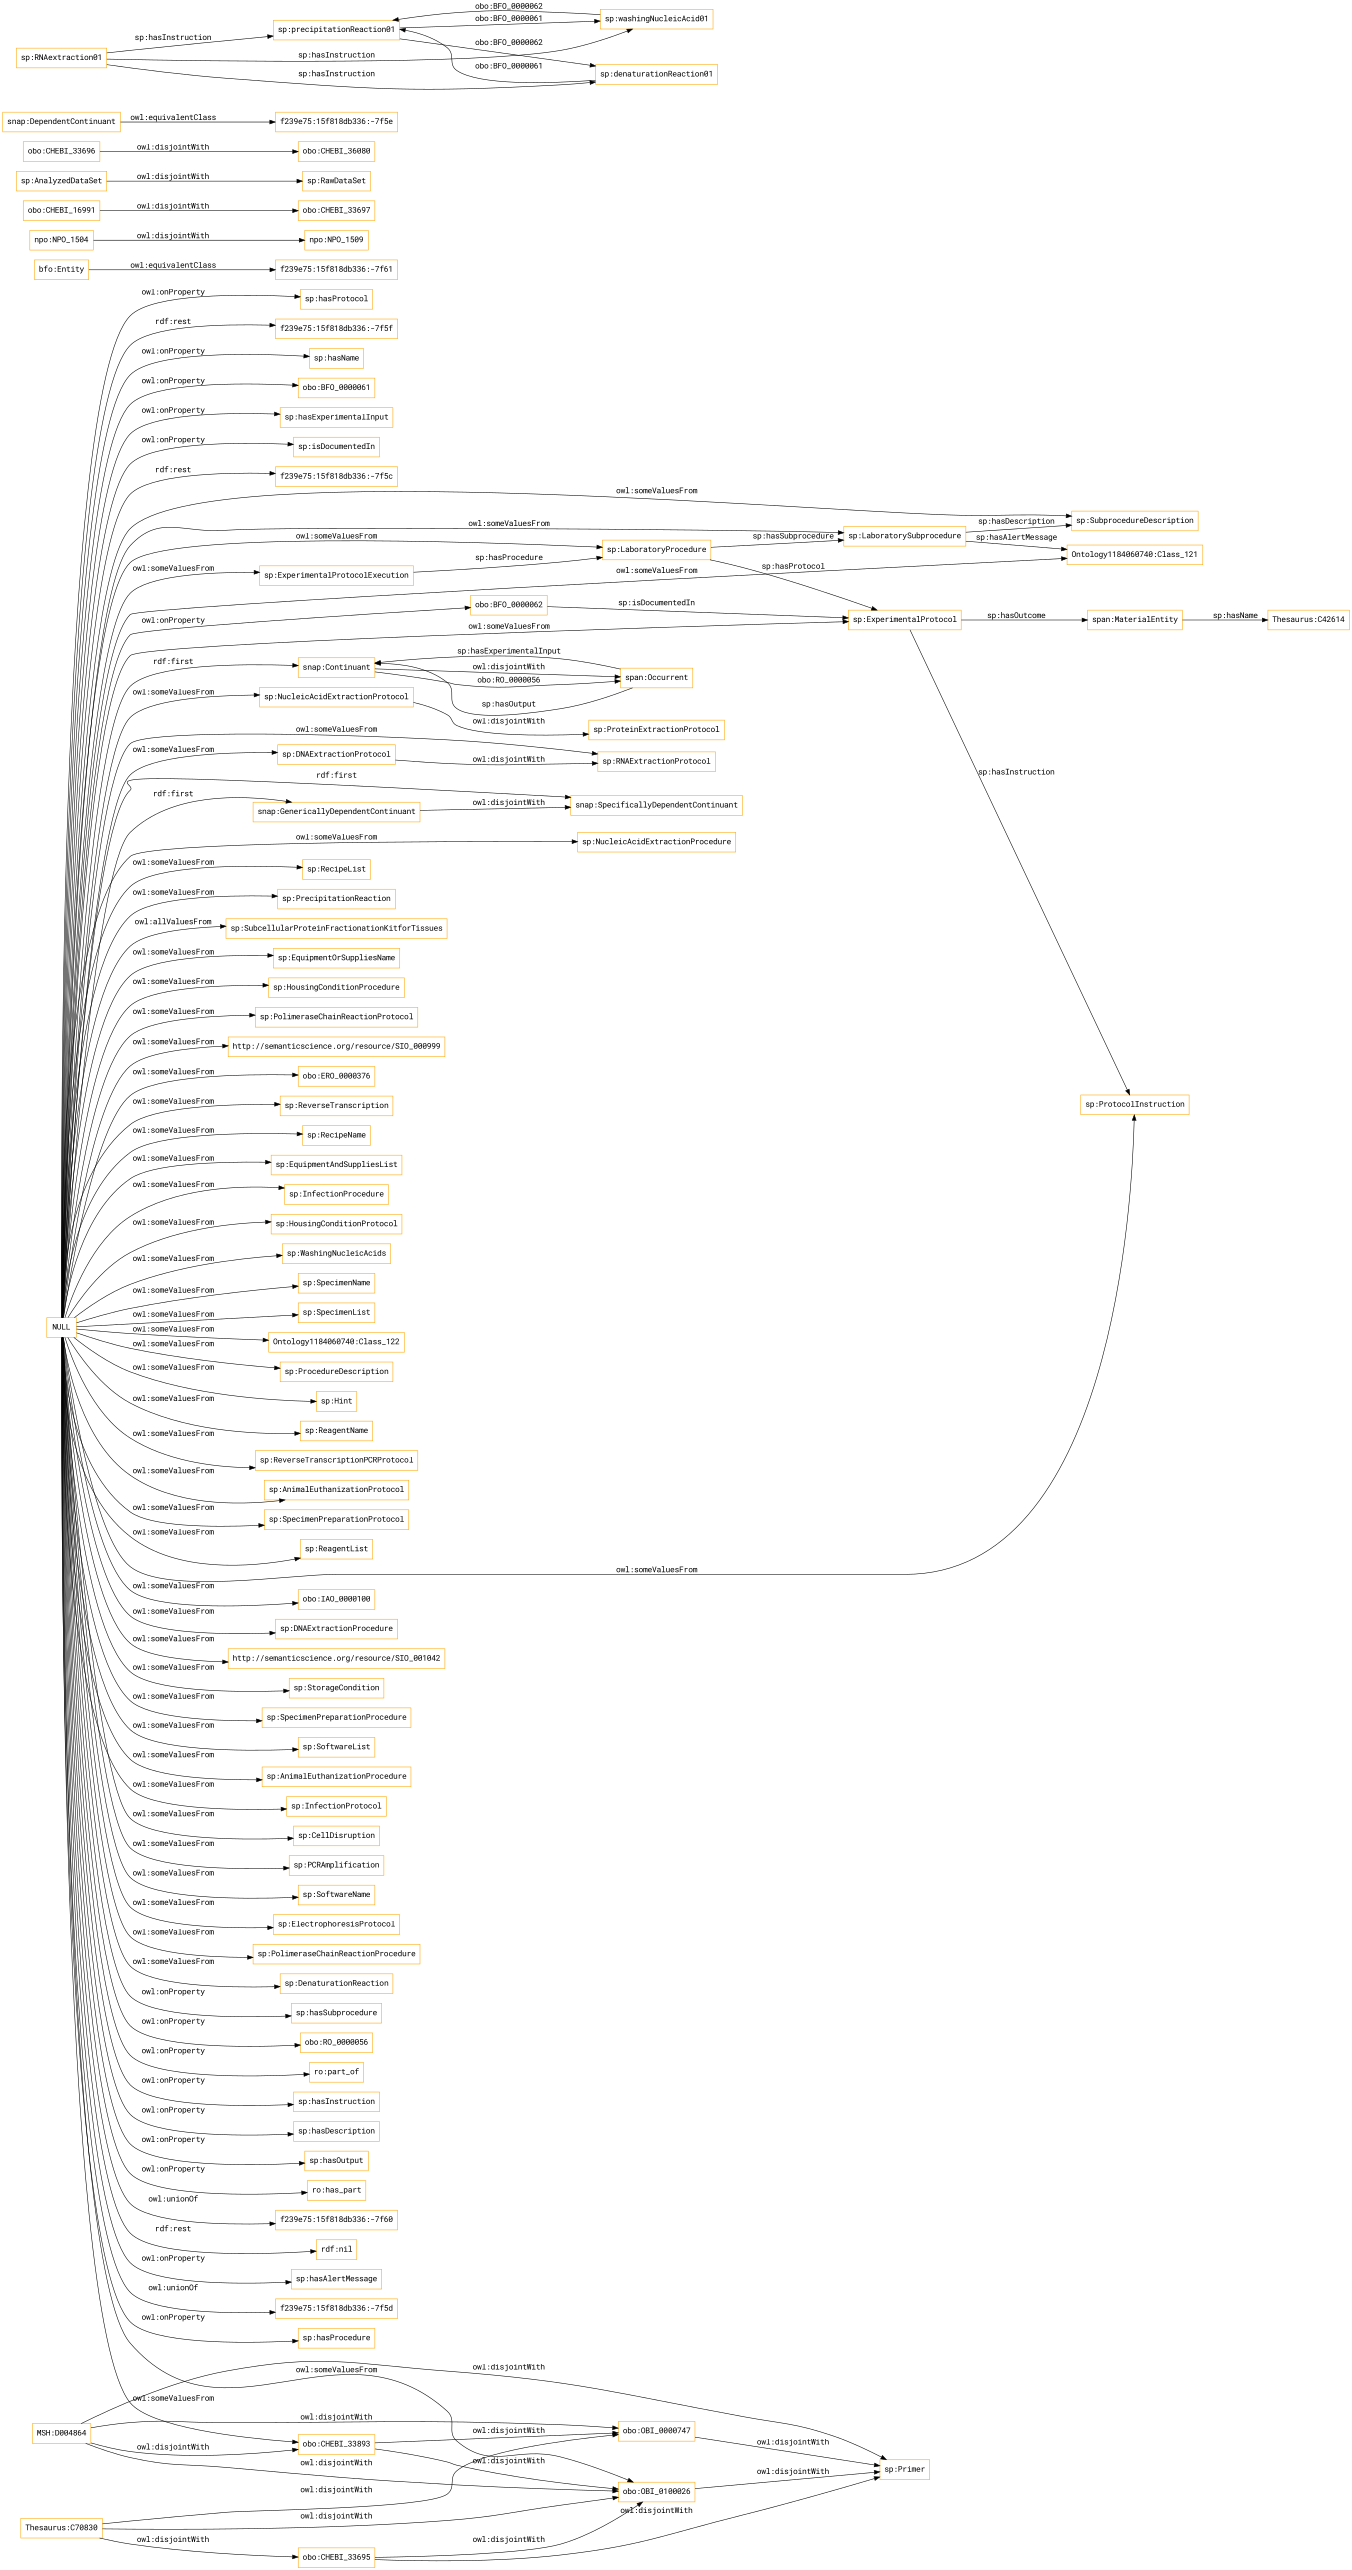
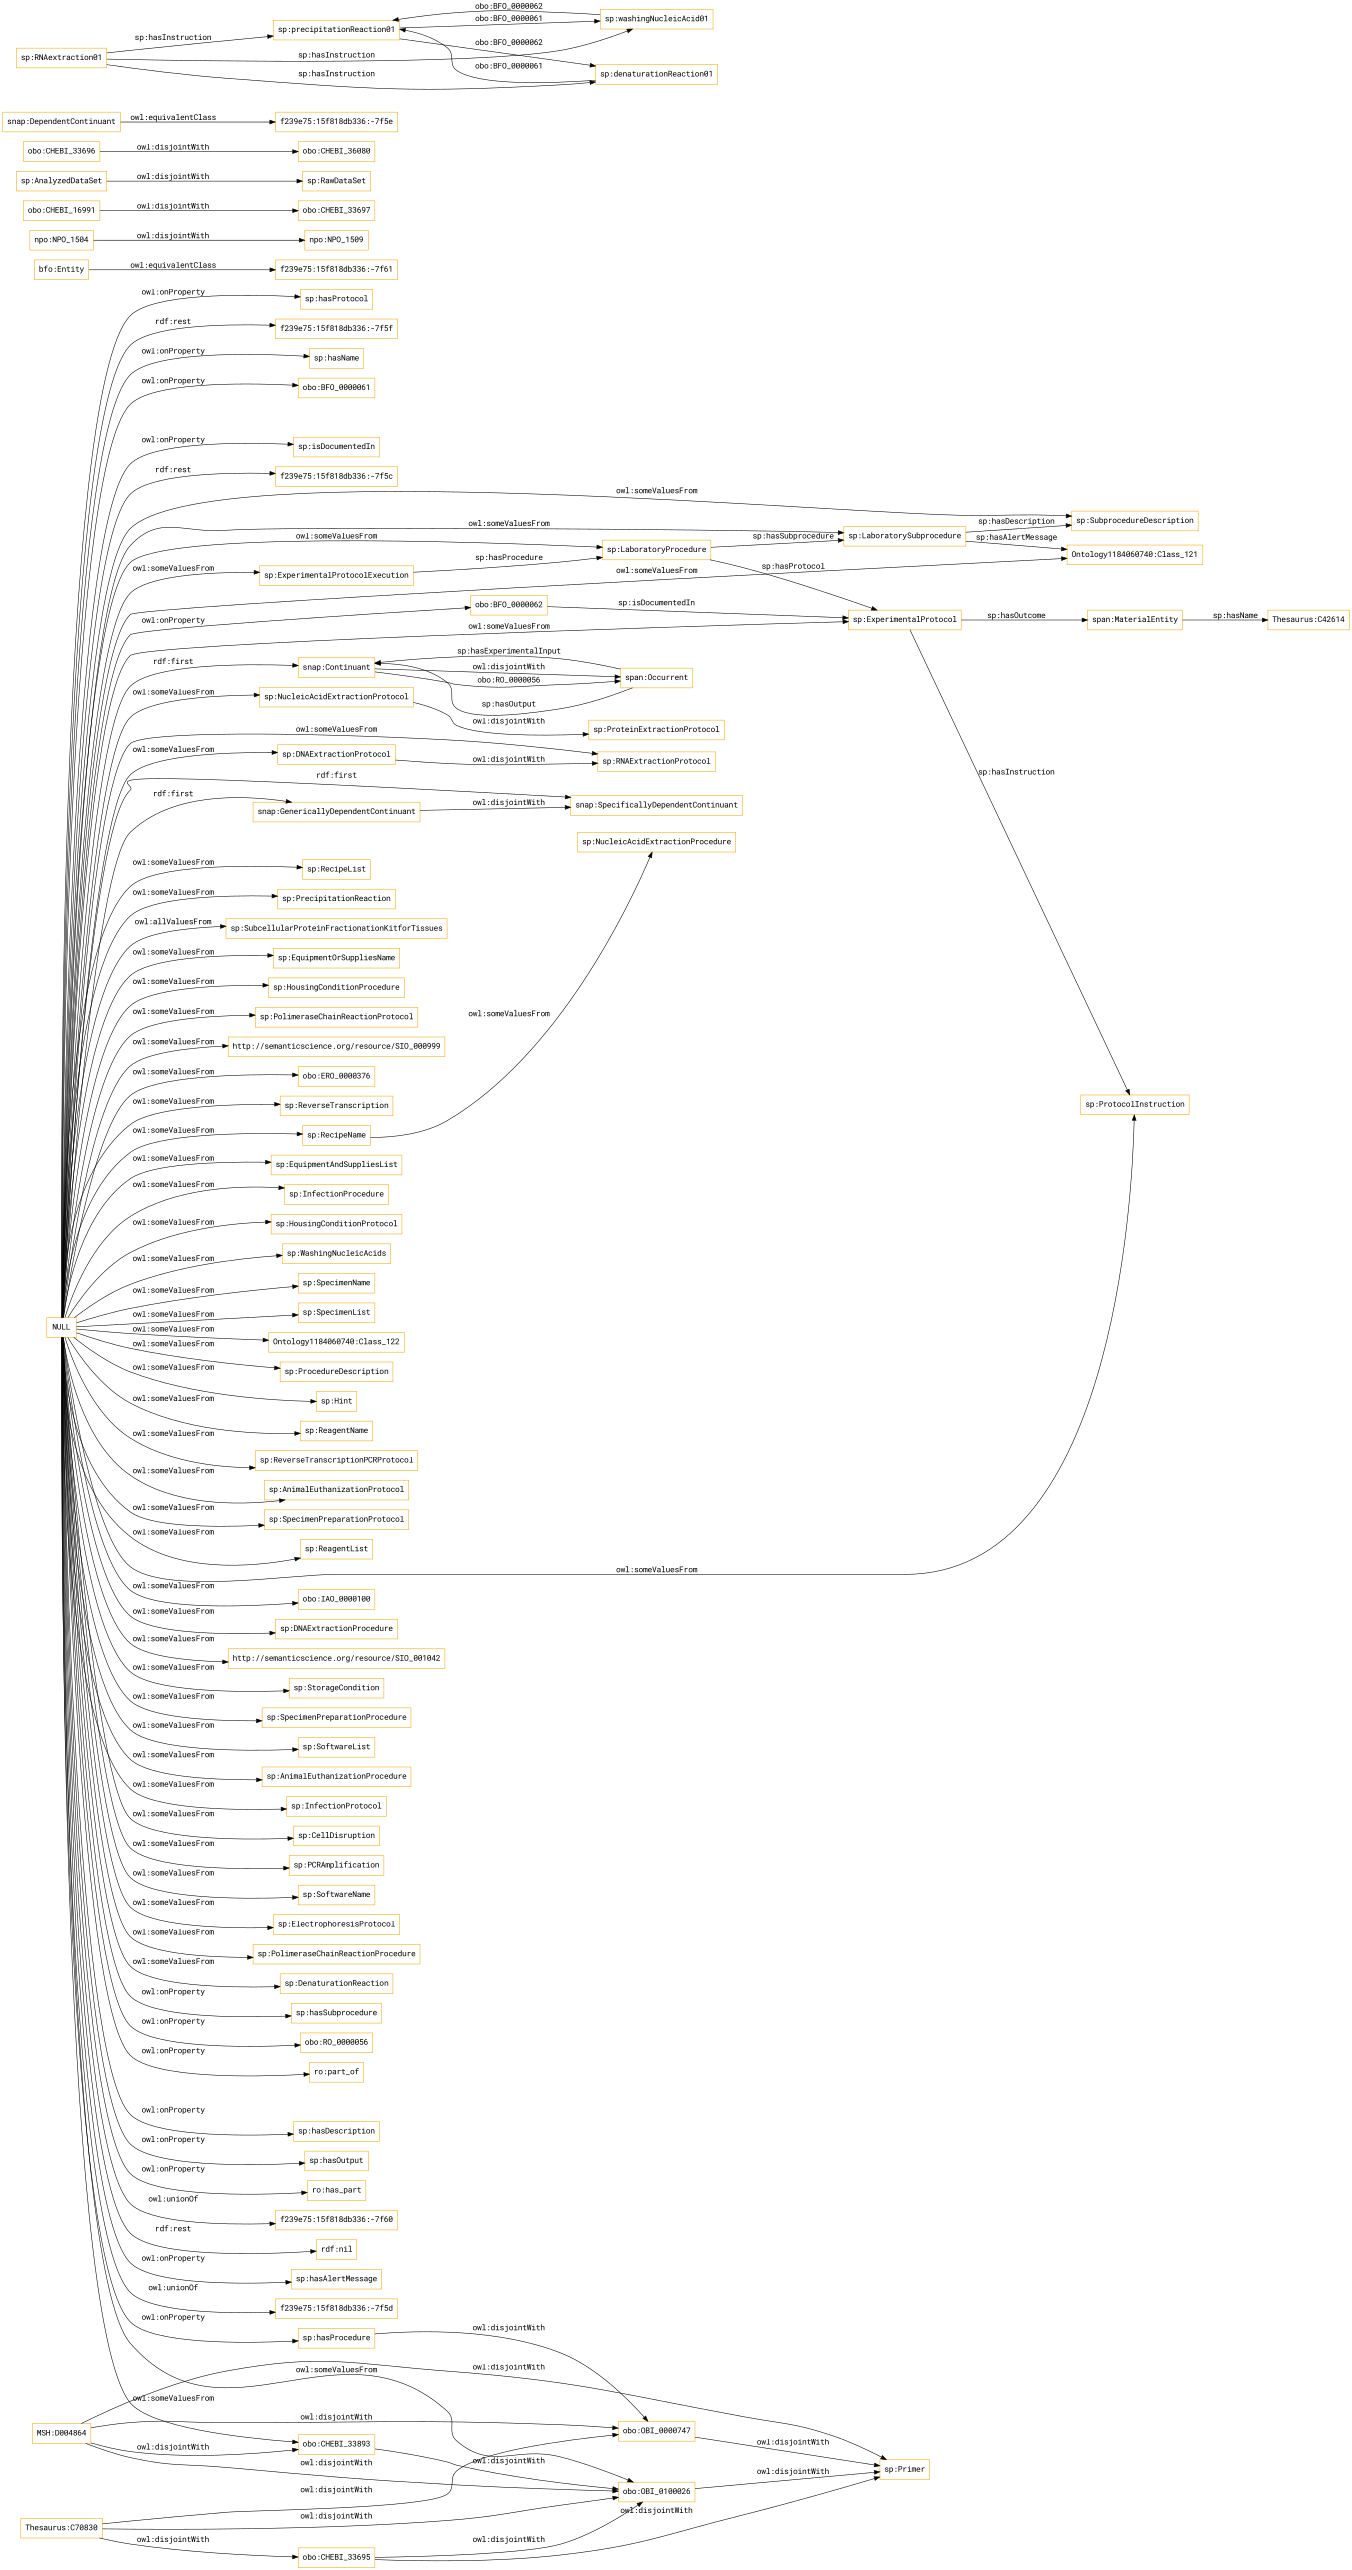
  digraph {
    fontname="Roboto Mono"
    rankdir=LR
    node [color=orange fontname="Roboto Mono" shape=rectangle]
    edge [fontname="Roboto Mono"]
    "sp:LaboratoryProcedure"
    "sp:ExperimentalProtocol"
    "sp:LaboratorySubprocedure"
    n4 [label="span:MaterialEntity"]
    "sp:ProtocolInstruction"
    "sp:SubprocedureDescription"
    "Ontology1184060740:Class_121"
    "bfo:Entity"
    "f239e75:15f818db336:-7f61"
    "npo:NPO_1504"
    "npo:NPO_1509"
    "Thesaurus:C70830"
    "obo:OBI_0000747"
    "obo:CHEBI_33695"
    "obo:OBI_0100026"
    "sp:Primer"
    "obo:CHEBI_16991"
    "obo:CHEBI_33697"
    "obo:CHEBI_33893"
    "span:Occurrent"
    "snap:Continuant"
    "sp:AnalyzedDataSet"
    "sp:RawDataSet"
    "Thesaurus:C42614"
    "sp:ExperimentalProtocolExecution"
    "MSH:D004864"
    "sp:NucleicAcidExtractionProtocol"
    "sp:ProteinExtractionProtocol"
    "obo:CHEBI_33696"
    "obo:CHEBI_36080"
    "sp:DNAExtractionProtocol"
    "sp:RNAExtractionProtocol"
    "snap:GenericallyDependentContinuant"
    "snap:SpecificallyDependentContinuant"
    "snap:DependentContinuant"
    "f239e75:15f818db336:-7f5e"
    NULL
    "sp:RecipeList"
    "sp:PrecipitationReaction"
    "sp:SubcellularProteinFractionationKitforTissues"
    "sp:EquipmentOrSuppliesName"
    "sp:HousingConditionProcedure"
    "sp:PolimeraseChainReactionProtocol"
    "http://semanticscience.org/resource/SIO_000999"
    "obo:ERO_0000376"
    "sp:ReverseTranscription"
    "sp:RecipeName"
    "sp:EquipmentAndSuppliesList"
    "sp:InfectionProcedure"
    "sp:HousingConditionProtocol"
    "sp:WashingNucleicAcids"
    "sp:SpecimenName"
    "sp:SpecimenList"
    "Ontology1184060740:Class_122"
    "sp:ProcedureDescription"
    "sp:Hint"
    "sp:ReagentName"
    "sp:ReverseTranscriptionPCRProtocol"
    "sp:AnimalEuthanizationProtocol"
    "sp:SpecimenPreparationProtocol"
    "sp:ReagentList"
    "obo:IAO_0000100"
    "sp:DNAExtractionProcedure"
    "http://semanticscience.org/resource/SIO_001042"
    "sp:StorageCondition"
    "sp:SpecimenPreparationProcedure"
    "sp:SoftwareList"
    "sp:AnimalEuthanizationProcedure"
    "sp:InfectionProtocol"
    "sp:CellDisruption"
    "sp:NucleicAcidExtractionProcedure"
    "sp:PCRAmplification"
    "sp:SoftwareName"
    "sp:ElectrophoresisProtocol"
    "sp:PolimeraseChainReactionProcedure"
    "sp:DenaturationReaction"
    "sp:hasSubprocedure"
    "obo:RO_0000056"
    "ro:part_of"
-   "sp:hasInstruction"
    "sp:hasDescription"
    "sp:hasOutput"
    "sp:hasProcedure"
    "ro:has_part"
    "f239e75:15f818db336:-7f60"
    "rdf:nil"
    "obo:BFO_0000062"
    "sp:hasAlertMessage"
    "f239e75:15f818db336:-7f5d"
    "sp:hasProtocol"
    "f239e75:15f818db336:-7f5f"
    "sp:hasName"
    "obo:BFO_0000061"
-   "sp:hasExperimentalInput"
    "sp:isDocumentedIn"
    "f239e75:15f818db336:-7f5c"
    "sp:precipitationReaction01"
    "sp:denaturationReaction01"
    "sp:washingNucleicAcid01"
    "sp:RNAextraction01"
    "sp:LaboratoryProcedure" -> "sp:ExperimentalProtocol" [label="sp:hasProtocol"]
    "sp:LaboratoryProcedure" -> "sp:LaboratorySubprocedure" [label="sp:hasSubprocedure"]
    "sp:ExperimentalProtocol" -> n4 [label="sp:hasOutcome"]
    "sp:ExperimentalProtocol" -> "sp:ProtocolInstruction" [label="sp:hasInstruction"]
    "sp:LaboratorySubprocedure" -> "sp:SubprocedureDescription" [label="sp:hasDescription"]
    "sp:LaboratorySubprocedure" -> "Ontology1184060740:Class_121" [label="sp:hasAlertMessage"]
    n4 -> "Thesaurus:C42614" [label="sp:hasName"]
    "bfo:Entity" -> "f239e75:15f818db336:-7f61" [label="owl:equivalentClass"]
    "npo:NPO_1504" -> "npo:NPO_1509" [label="owl:disjointWith"]
    "Thesaurus:C70830" -> "obo:OBI_0000747" [label="owl:disjointWith"]
    "Thesaurus:C70830" -> "obo:CHEBI_33695" [label="owl:disjointWith"]
    "Thesaurus:C70830" -> "obo:OBI_0100026" [label="owl:disjointWith"]
    "obo:OBI_0000747" -> "sp:Primer" [label="owl:disjointWith"]
    "obo:CHEBI_33695" -> "obo:OBI_0100026" [label="owl:disjointWith"]
    "obo:CHEBI_33695" -> "sp:Primer" [label="owl:disjointWith"]
    "obo:OBI_0100026" -> "sp:Primer" [label="owl:disjointWith"]
    "obo:CHEBI_16991" -> "obo:CHEBI_33697" [label="owl:disjointWith"]
-   "obo:CHEBI_33893" -> "obo:OBI_0000747" [label="owl:disjointWith"]
+   "sp:hasProcedure" -> "obo:OBI_0000747" [label="owl:disjointWith"]
    "obo:CHEBI_33893" -> "obo:OBI_0100026" [label="owl:disjointWith"]
    "span:Occurrent" -> "snap:Continuant" [label="sp:hasOutput"]
    "span:Occurrent" -> "snap:Continuant" [label="sp:hasExperimentalInput"]
    "snap:Continuant" -> "span:Occurrent" [label="owl:disjointWith"]
    "snap:Continuant" -> "span:Occurrent" [label="obo:RO_0000056"]
    "sp:AnalyzedDataSet" -> "sp:RawDataSet" [label="owl:disjointWith"]
    "sp:ExperimentalProtocolExecution" -> "sp:LaboratoryProcedure" [label="sp:hasProcedure"]
    "MSH:D004864" -> "obo:OBI_0000747" [label="owl:disjointWith"]
    "MSH:D004864" -> "obo:OBI_0100026" [label="owl:disjointWith"]
    "MSH:D004864" -> "sp:Primer" [label="owl:disjointWith"]
    "MSH:D004864" -> "obo:CHEBI_33893" [label="owl:disjointWith"]
    "sp:NucleicAcidExtractionProtocol" -> "sp:ProteinExtractionProtocol" [label="owl:disjointWith"]
    "obo:CHEBI_33696" -> "obo:CHEBI_36080" [label="owl:disjointWith"]
    "sp:DNAExtractionProtocol" -> "sp:RNAExtractionProtocol" [label="owl:disjointWith"]
    "snap:GenericallyDependentContinuant" -> "snap:SpecificallyDependentContinuant" [label="owl:disjointWith"]
    "snap:DependentContinuant" -> "f239e75:15f818db336:-7f5e" [label="owl:equivalentClass"]
    NULL -> "sp:LaboratoryProcedure" [label="owl:someValuesFrom"]
    NULL -> "sp:ExperimentalProtocol" [label="owl:someValuesFrom"]
    NULL -> "sp:LaboratorySubprocedure" [label="owl:someValuesFrom"]
    NULL -> "sp:ProtocolInstruction" [label="owl:someValuesFrom"]
    NULL -> "sp:SubprocedureDescription" [label="owl:someValuesFrom"]
    NULL -> "Ontology1184060740:Class_121" [label="owl:someValuesFrom"]
    NULL -> "obo:OBI_0100026" [label="owl:someValuesFrom"]
    NULL -> "obo:CHEBI_33893" [label="owl:someValuesFrom"]
    NULL -> "snap:Continuant" [label="rdf:first"]
    NULL -> "sp:ExperimentalProtocolExecution" [label="owl:someValuesFrom"]
    NULL -> "sp:NucleicAcidExtractionProtocol" [label="owl:someValuesFrom"]
    NULL -> "sp:DNAExtractionProtocol" [label="owl:someValuesFrom"]
    NULL -> "sp:RNAExtractionProtocol" [label="owl:someValuesFrom"]
    NULL -> "snap:GenericallyDependentContinuant" [label="rdf:first"]
    NULL -> "snap:SpecificallyDependentContinuant" [label="rdf:first"]
    NULL -> "sp:RecipeList" [label="owl:someValuesFrom"]
    NULL -> "sp:PrecipitationReaction" [label="owl:someValuesFrom"]
    NULL -> "sp:SubcellularProteinFractionationKitforTissues" [label="owl:allValuesFrom"]
    NULL -> "sp:EquipmentOrSuppliesName" [label="owl:someValuesFrom"]
    NULL -> "sp:HousingConditionProcedure" [label="owl:someValuesFrom"]
    NULL -> "sp:PolimeraseChainReactionProtocol" [label="owl:someValuesFrom"]
    NULL -> "http://semanticscience.org/resource/SIO_000999" [label="owl:someValuesFrom"]
    NULL -> "obo:ERO_0000376" [label="owl:someValuesFrom"]
    NULL -> "sp:ReverseTranscription" [label="owl:someValuesFrom"]
    NULL -> "sp:RecipeName" [label="owl:someValuesFrom"]
    NULL -> "sp:EquipmentAndSuppliesList" [label="owl:someValuesFrom"]
    NULL -> "sp:InfectionProcedure" [label="owl:someValuesFrom"]
    NULL -> "sp:HousingConditionProtocol" [label="owl:someValuesFrom"]
    NULL -> "sp:WashingNucleicAcids" [label="owl:someValuesFrom"]
    NULL -> "sp:SpecimenName" [label="owl:someValuesFrom"]
    NULL -> "sp:SpecimenList" [label="owl:someValuesFrom"]
    NULL -> "Ontology1184060740:Class_122" [label="owl:someValuesFrom"]
    NULL -> "sp:ProcedureDescription" [label="owl:someValuesFrom"]
    NULL -> "sp:Hint" [label="owl:someValuesFrom"]
    NULL -> "sp:ReagentName" [label="owl:someValuesFrom"]
    NULL -> "sp:ReverseTranscriptionPCRProtocol" [label="owl:someValuesFrom"]
    NULL -> "sp:AnimalEuthanizationProtocol" [label="owl:someValuesFrom"]
    NULL -> "sp:SpecimenPreparationProtocol" [label="owl:someValuesFrom"]
    NULL -> "sp:ReagentList" [label="owl:someValuesFrom"]
    NULL -> "obo:IAO_0000100" [label="owl:someValuesFrom"]
    NULL -> "sp:DNAExtractionProcedure" [label="owl:someValuesFrom"]
    NULL -> "http://semanticscience.org/resource/SIO_001042" [label="owl:someValuesFrom"]
    NULL -> "sp:StorageCondition" [label="owl:someValuesFrom"]
    NULL -> "sp:SpecimenPreparationProcedure" [label="owl:someValuesFrom"]
    NULL -> "sp:SoftwareList" [label="owl:someValuesFrom"]
    NULL -> "sp:AnimalEuthanizationProcedure" [label="owl:someValuesFrom"]
    NULL -> "sp:InfectionProtocol" [label="owl:someValuesFrom"]
    NULL -> "sp:CellDisruption" [label="owl:someValuesFrom"]
-   NULL -> "sp:NucleicAcidExtractionProcedure" [label="owl:someValuesFrom"]
+   "sp:RecipeName" -> "sp:NucleicAcidExtractionProcedure" [label="owl:someValuesFrom"]
    NULL -> "sp:PCRAmplification" [label="owl:someValuesFrom"]
    NULL -> "sp:SoftwareName" [label="owl:someValuesFrom"]
    NULL -> "sp:ElectrophoresisProtocol" [label="owl:someValuesFrom"]
    NULL -> "sp:PolimeraseChainReactionProcedure" [label="owl:someValuesFrom"]
    NULL -> "sp:DenaturationReaction" [label="owl:someValuesFrom"]
    NULL -> "sp:hasSubprocedure" [label="owl:onProperty"]
    NULL -> "obo:RO_0000056" [label="owl:onProperty"]
    NULL -> "ro:part_of" [label="owl:onProperty"]
-   NULL -> "sp:hasInstruction" [label="owl:onProperty"]
    NULL -> "sp:hasDescription" [label="owl:onProperty"]
    NULL -> "sp:hasOutput" [label="owl:onProperty"]
    NULL -> "sp:hasProcedure" [label="owl:onProperty"]
    NULL -> "ro:has_part" [label="owl:onProperty"]
    NULL -> "f239e75:15f818db336:-7f60" [label="owl:unionOf"]
    NULL -> "rdf:nil" [label="rdf:rest"]
    NULL -> "obo:BFO_0000062" [label="owl:onProperty"]
    NULL -> "sp:hasAlertMessage" [label="owl:onProperty"]
    NULL -> "f239e75:15f818db336:-7f5d" [label="owl:unionOf"]
    NULL -> "sp:hasProtocol" [label="owl:onProperty"]
    NULL -> "f239e75:15f818db336:-7f5f" [label="rdf:rest"]
    NULL -> "sp:hasName" [label="owl:onProperty"]
    NULL -> "obo:BFO_0000061" [label="owl:onProperty"]
-   NULL -> "sp:hasExperimentalInput" [label="owl:onProperty"]
    NULL -> "sp:isDocumentedIn" [label="owl:onProperty"]
    NULL -> "f239e75:15f818db336:-7f5c" [label="rdf:rest"]
    "obo:BFO_0000062" -> "sp:ExperimentalProtocol" [label="sp:isDocumentedIn"]
    "sp:precipitationReaction01" -> "sp:denaturationReaction01" [label="obo:BFO_0000062"]
    "sp:precipitationReaction01" -> "sp:washingNucleicAcid01" [label="obo:BFO_0000061"]
    "sp:denaturationReaction01" -> "sp:precipitationReaction01" [label="obo:BFO_0000061"]
    "sp:washingNucleicAcid01" -> "sp:precipitationReaction01" [label="obo:BFO_0000062"]
    "sp:RNAextraction01" -> "sp:precipitationReaction01" [label="sp:hasInstruction"]
    "sp:RNAextraction01" -> "sp:denaturationReaction01" [label="sp:hasInstruction"]
    "sp:RNAextraction01" -> "sp:washingNucleicAcid01" [label="sp:hasInstruction"]
  }
